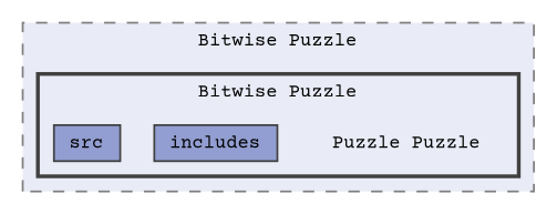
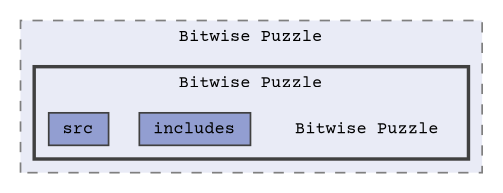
  digraph {
    compound=true
    fontname="Courier Prime"
    node [fontname="Courier Prime" fontsize=10 shape=box color=grey25 fillcolor="#929ed1" style=filled]
-   n1 [height=0.2 label="Puzzle Puzzle" shape=plaintext width=0.4 color="" fillcolor="" style=""]
+   n1 [height=0.2 label="Bitwise Puzzle" shape=plaintext width=0.4 color="" fillcolor="" style=""]
    n2 [height=0.2 label=includes width=0.4]
    n3 [height=0.2 label=src width=0.4]
    subgraph cluster_1 {
      bgcolor="#e9ebf6"
      fontsize=10
      label="Bitwise Puzzle"
      pencolor=grey50
      style="filled,dashed"
      subgraph cluster_2 {
        bgcolor="#e9ebf6"
        fontsize=10
        pencolor=grey25
        style="filled,bold"
        n1
        n2
        n3
      }
    }
  }
